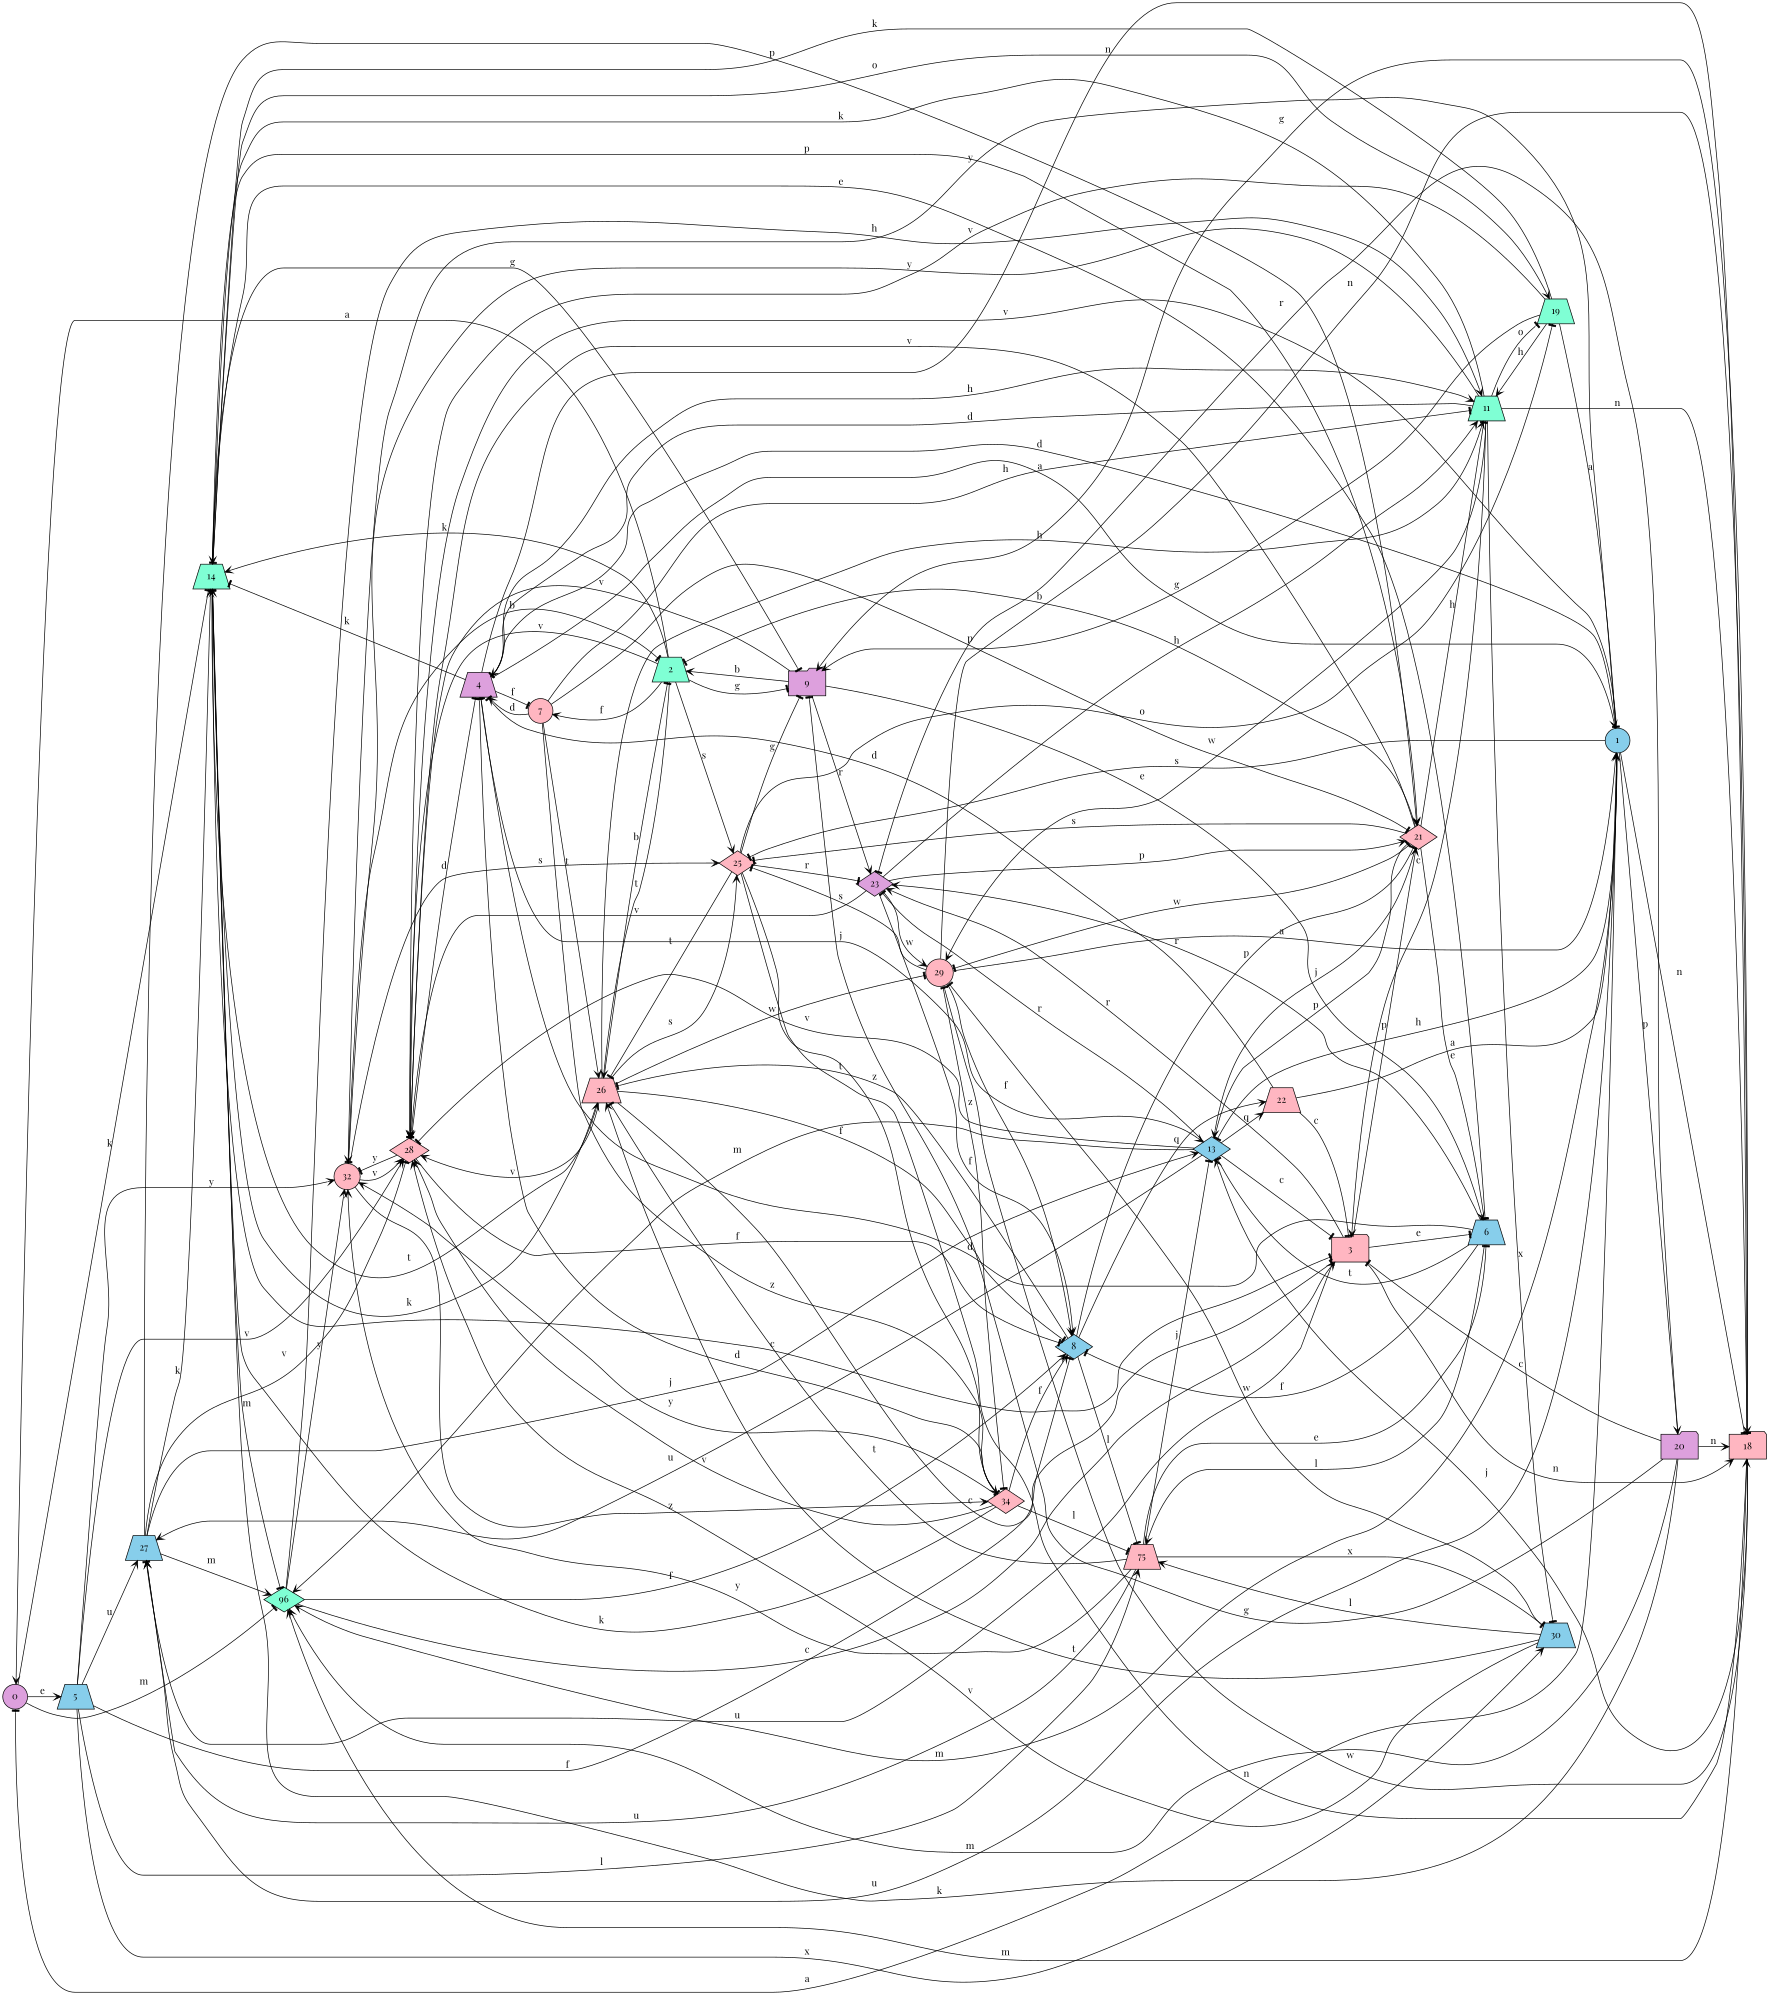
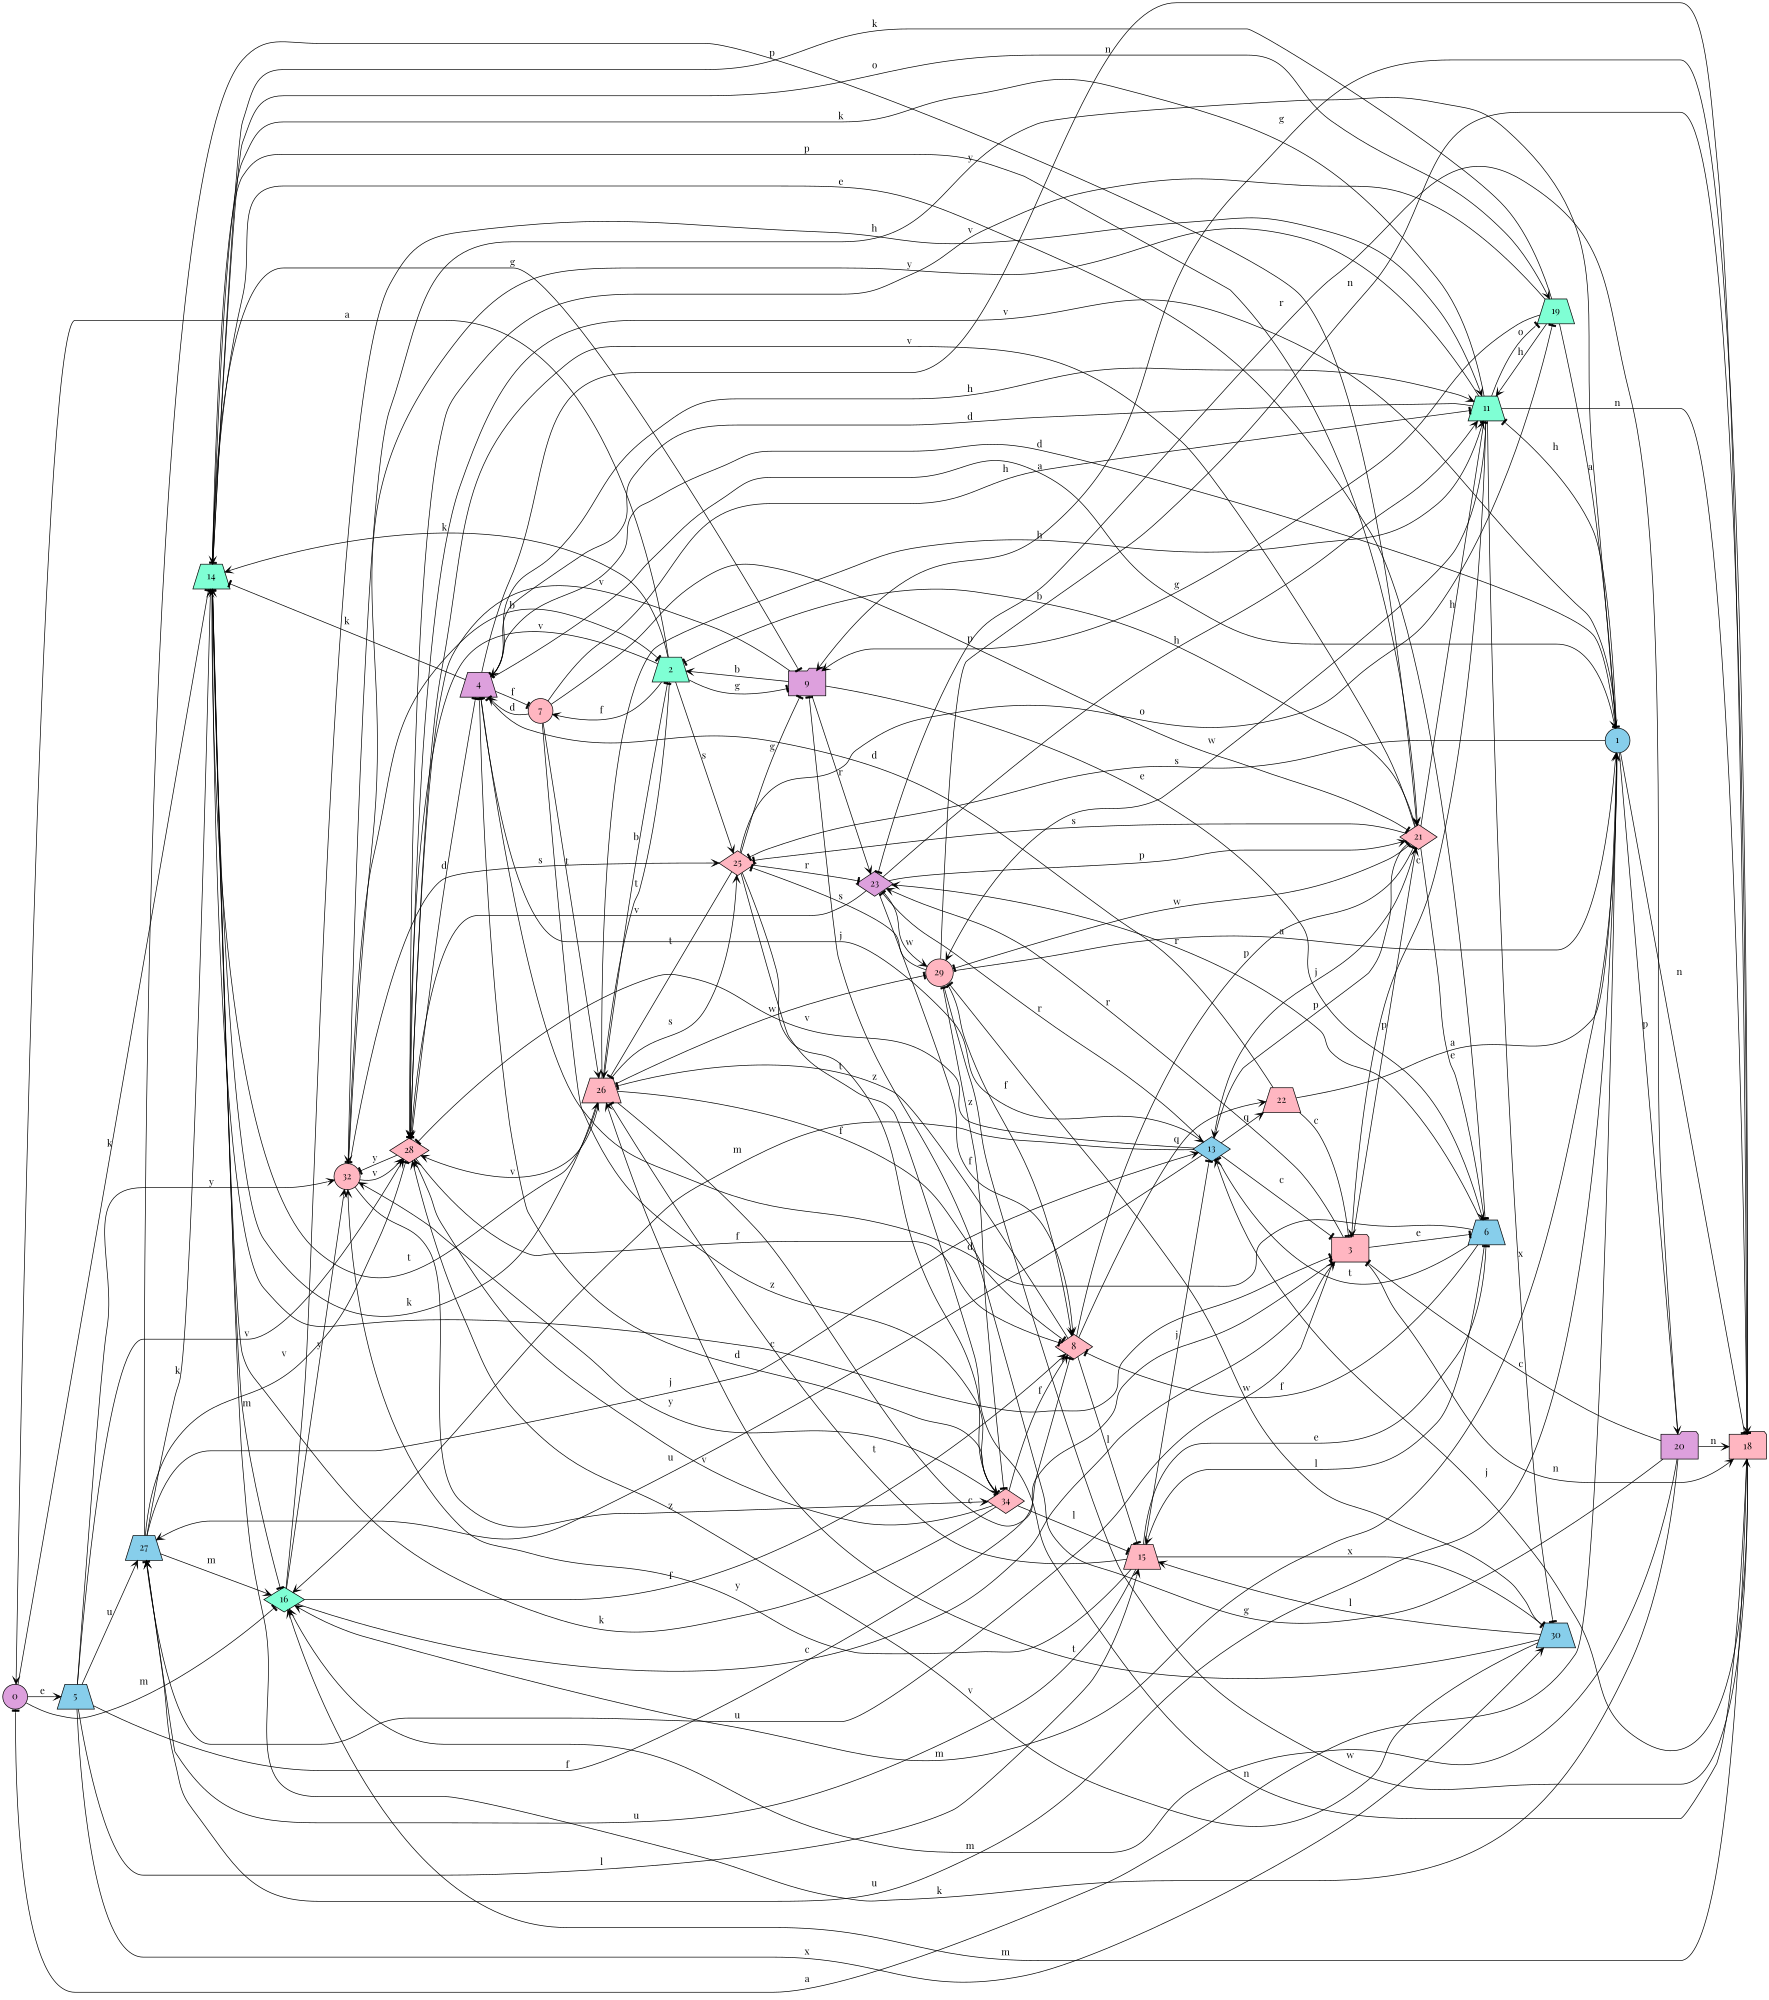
  strict digraph {
    fontname="Playfair Display"
    rankdir=LR
    node [fillcolor=lightpink fontname="Playfair Display" shape=trapezium style=filled]
    edge [arrowhead=vee fontname="Playfair Display"]
    0 [fillcolor=plum shape=circle]
    5 [fillcolor=skyblue]
    14 [fillcolor=aquamarine]
-   16 [fillcolor=aquamarine shape=diamond label=96]
+   16 [fillcolor=aquamarine shape=diamond]
    27 [fillcolor=skyblue]
    28 [shape=diamond]
    32 [shape=circle]
-   8 [fillcolor=skyblue shape=diamond]
-   15 [label=75]
+   8 [shape=diamond]
+   15
    30 [fillcolor=skyblue]
    9 [fillcolor=plum shape=folder]
    26
    3 [shape=folder]
    6 [fillcolor=skyblue]
    21 [shape=diamond]
    19 [fillcolor=aquamarine]
    11 [fillcolor=aquamarine]
    18 [shape=folder]
    13 [fillcolor=skyblue shape=diamond]
    29 [shape=circle]
    1 [fillcolor=skyblue shape=circle]
    4 [fillcolor=plum]
    20 [fillcolor=plum shape=folder]
    25 [shape=diamond]
    7 [shape=circle]
    23 [fillcolor=plum shape=diamond]
    34 [shape=diamond]
    2 [fillcolor=aquamarine]
    22
    0 -> 5 [label=e]
    0 -> 14 [arrowhead=tee label=k]
    0 -> 16 [arrowhead=tee label=m]
    5 -> 27 [label=u]
    5 -> 28 [label=v]
    5 -> 32 [label=y]
    5 -> 8 [arrowhead=tee label=f]
    5 -> 15 [label=l]
    5 -> 30 [label=x]
    14 -> 16 [arrowhead=tee label=m]
    14 -> 9 [arrowhead=tee label=g]
    14 -> 26 [label=t]
    14 -> 3 [arrowhead=tee label=c]
    14 -> 6 [arrowhead=tee label=e]
    14 -> 21 [label=p]
    14 -> 19 [label=o]
    16 -> 32 [label=y]
    16 -> 8 [label=f]
    16 -> 3 [label=c]
    16 -> 11 [label=h]
    27 -> 14 [label=k]
    27 -> 16 [label=m]
    27 -> 28 [arrowhead=tee label=v]
    27 -> 21 [label=p]
    27 -> 13 [label=j]
    28 -> 32 [arrowhead=tee label=y]
    28 -> 8 [arrowhead=tee label=f]
    28 -> 4 [arrowhead=tee label=d]
    32 -> 28 [label=v]
    32 -> 25 [label=s]
    32 -> 34 [label=z]
    32 -> 2 [arrowhead=tee label=b]
    8 -> 15 [arrowhead=tee label=l]
    8 -> 26 [arrowhead=tee label=t]
    8 -> 21 [arrowhead=tee label=p]
    8 -> 22 [label=q]
    15 -> 27 [label=u]
    15 -> 32 [label=y]
    15 -> 30 [arrowhead=tee label=x]
    15 -> 26 [arrowhead=tee label=t]
    15 -> 6 [arrowhead=tee label=e]
    15 -> 13 [arrowhead=tee label=j]
    30 -> 28 [label=v]
    30 -> 15 [label=l]
    30 -> 26 [label=t]
    30 -> 29 [arrowhead=tee label=w]
    9 -> 28 [arrowhead=tee label=v]
    9 -> 6 [label=e]
    9 -> 23 [label=r]
    9 -> 2 [label=b]
    26 -> 14 [arrowhead=tee label=k]
    26 -> 28 [label=v]
    26 -> 8 [arrowhead=tee label=f]
    26 -> 3 [arrowhead=tee label=c]
    26 -> 11 [label=h]
    26 -> 29 [arrowhead=tee label=w]
    26 -> 25 [label=s]
    26 -> 2 [arrowhead=tee label=b]
    3 -> 27 [arrowhead=tee label=u]
    3 -> 6 [arrowhead=tee label=e]
    3 -> 21 [label=p]
    3 -> 18 [label=n]
    3 -> 23 [label=r]
    6 -> 8 [arrowhead=tee label=f]
    6 -> 15 [label=l]
    6 -> 13 [arrowhead=tee label=t]
    6 -> 4 [arrowhead=tee label=d]
    6 -> 23 [label=r]
    21 -> 28 [label=v]
    21 -> 6 [arrowhead=tee label=e]
    21 -> 11 [arrowhead=tee label=h]
    21 -> 13 [label=j]
    21 -> 29 [arrowhead=tee label=w]
    21 -> 25 [arrowhead=tee label=s]
    21 -> 2 [arrowhead=tee label=b]
    19 -> 14 [arrowhead=tee label=k]
    19 -> 28 [label=v]
    19 -> 9 [label=g]
    19 -> 11 [label=h]
    19 -> 1 [arrowhead=tee label=a]
    11 -> 14 [label=k]
    11 -> 32 [arrowhead=tee label=y]
    11 -> 30 [arrowhead=tee label=x]
    11 -> 3 [label=c]
    11 -> 19 [arrowhead=tee label=o]
    11 -> 18 [arrowhead=tee label=n]
    11 -> 29 [label=w]
    11 -> 4 [label=d]
    18 -> 16 [label=m]
    18 -> 9 [label=g]
    18 -> 13 [label=j]
    18 -> 29 [arrowhead=tee label=w]
    13 -> 16 [label=m]
    13 -> 27 [label=u]
    13 -> 28 [arrowhead=tee label=v]
    13 -> 3 [arrowhead=tee label=c]
    13 -> 21 [arrowhead=tee label=p]
    13 -> 23 [arrowhead=tee label=r]
    13 -> 22 [label=q]
    29 -> 8 [label=f]
    29 -> 18 [label=n]
    29 -> 1 [label=a]
    29 -> 25 [arrowhead=tee label=s]
    29 -> 34 [arrowhead=tee label=z]
    1 -> 0 [arrowhead=tee label=a]
    1 -> 16 [label=m]
    1 -> 27 [label=u]
    1 -> 28 [arrowhead=tee label=v]
    1 -> 32 [label=y]
-   1 -> 13 [arrowhead=tee label=h]
+   1 -> 11 [arrowhead=tee label=h]
    1 -> 18 [arrowhead=tee label=n]
    1 -> 4 [arrowhead=tee label=d]
    1 -> 20 [label=p]
    1 -> 25 [arrowhead=tee label=s]
    4 -> 14 [arrowhead=tee label=k]
    4 -> 11 [label=h]
    4 -> 18 [arrowhead=tee label=n]
    4 -> 13 [label=j]
    4 -> 1 [label=a]
    4 -> 7 [arrowhead=tee label=f]
    20 -> 14 [label=k]
    20 -> 16 [label=m]
    20 -> 9 [arrowhead=tee label=g]
    20 -> 3 [arrowhead=tee label=c]
    20 -> 18 [label=n]
    20 -> 23 [arrowhead=tee label=r]
    25 -> 9 [arrowhead=tee label=g]
    25 -> 26 [arrowhead=tee label=t]
    25 -> 19 [arrowhead=tee label=o]
    25 -> 18 [label=n]
    25 -> 23 [arrowhead=tee label=r]
    25 -> 34 [label=z]
    7 -> 26 [label=t]
    7 -> 21 [arrowhead=tee label=p]
    7 -> 11 [arrowhead=tee label=h]
    7 -> 4 [label=d]
    7 -> 34 [arrowhead=tee label=z]
    23 -> 28 [label=v]
    23 -> 8 [label=f]
    23 -> 21 [label=p]
    23 -> 11 [label=h]
    23 -> 29 [label=w]
    34 -> 14 [arrowhead=tee label=k]
    34 -> 28 [label=v]
    34 -> 32 [label=y]
    34 -> 8 [label=f]
    34 -> 15 [arrowhead=tee label=l]
    34 -> 4 [arrowhead=tee label=d]
    2 -> 0 [label=a]
    2 -> 14 [label=k]
    2 -> 28 [label=v]
    2 -> 9 [arrowhead=tee label=g]
    2 -> 26 [label=t]
    2 -> 25 [label=s]
    2 -> 7 [label=f]
    22 -> 3 [arrowhead=tee label=c]
    22 -> 1 [label=a]
    22 -> 4 [arrowhead=tee label=d]
  }
